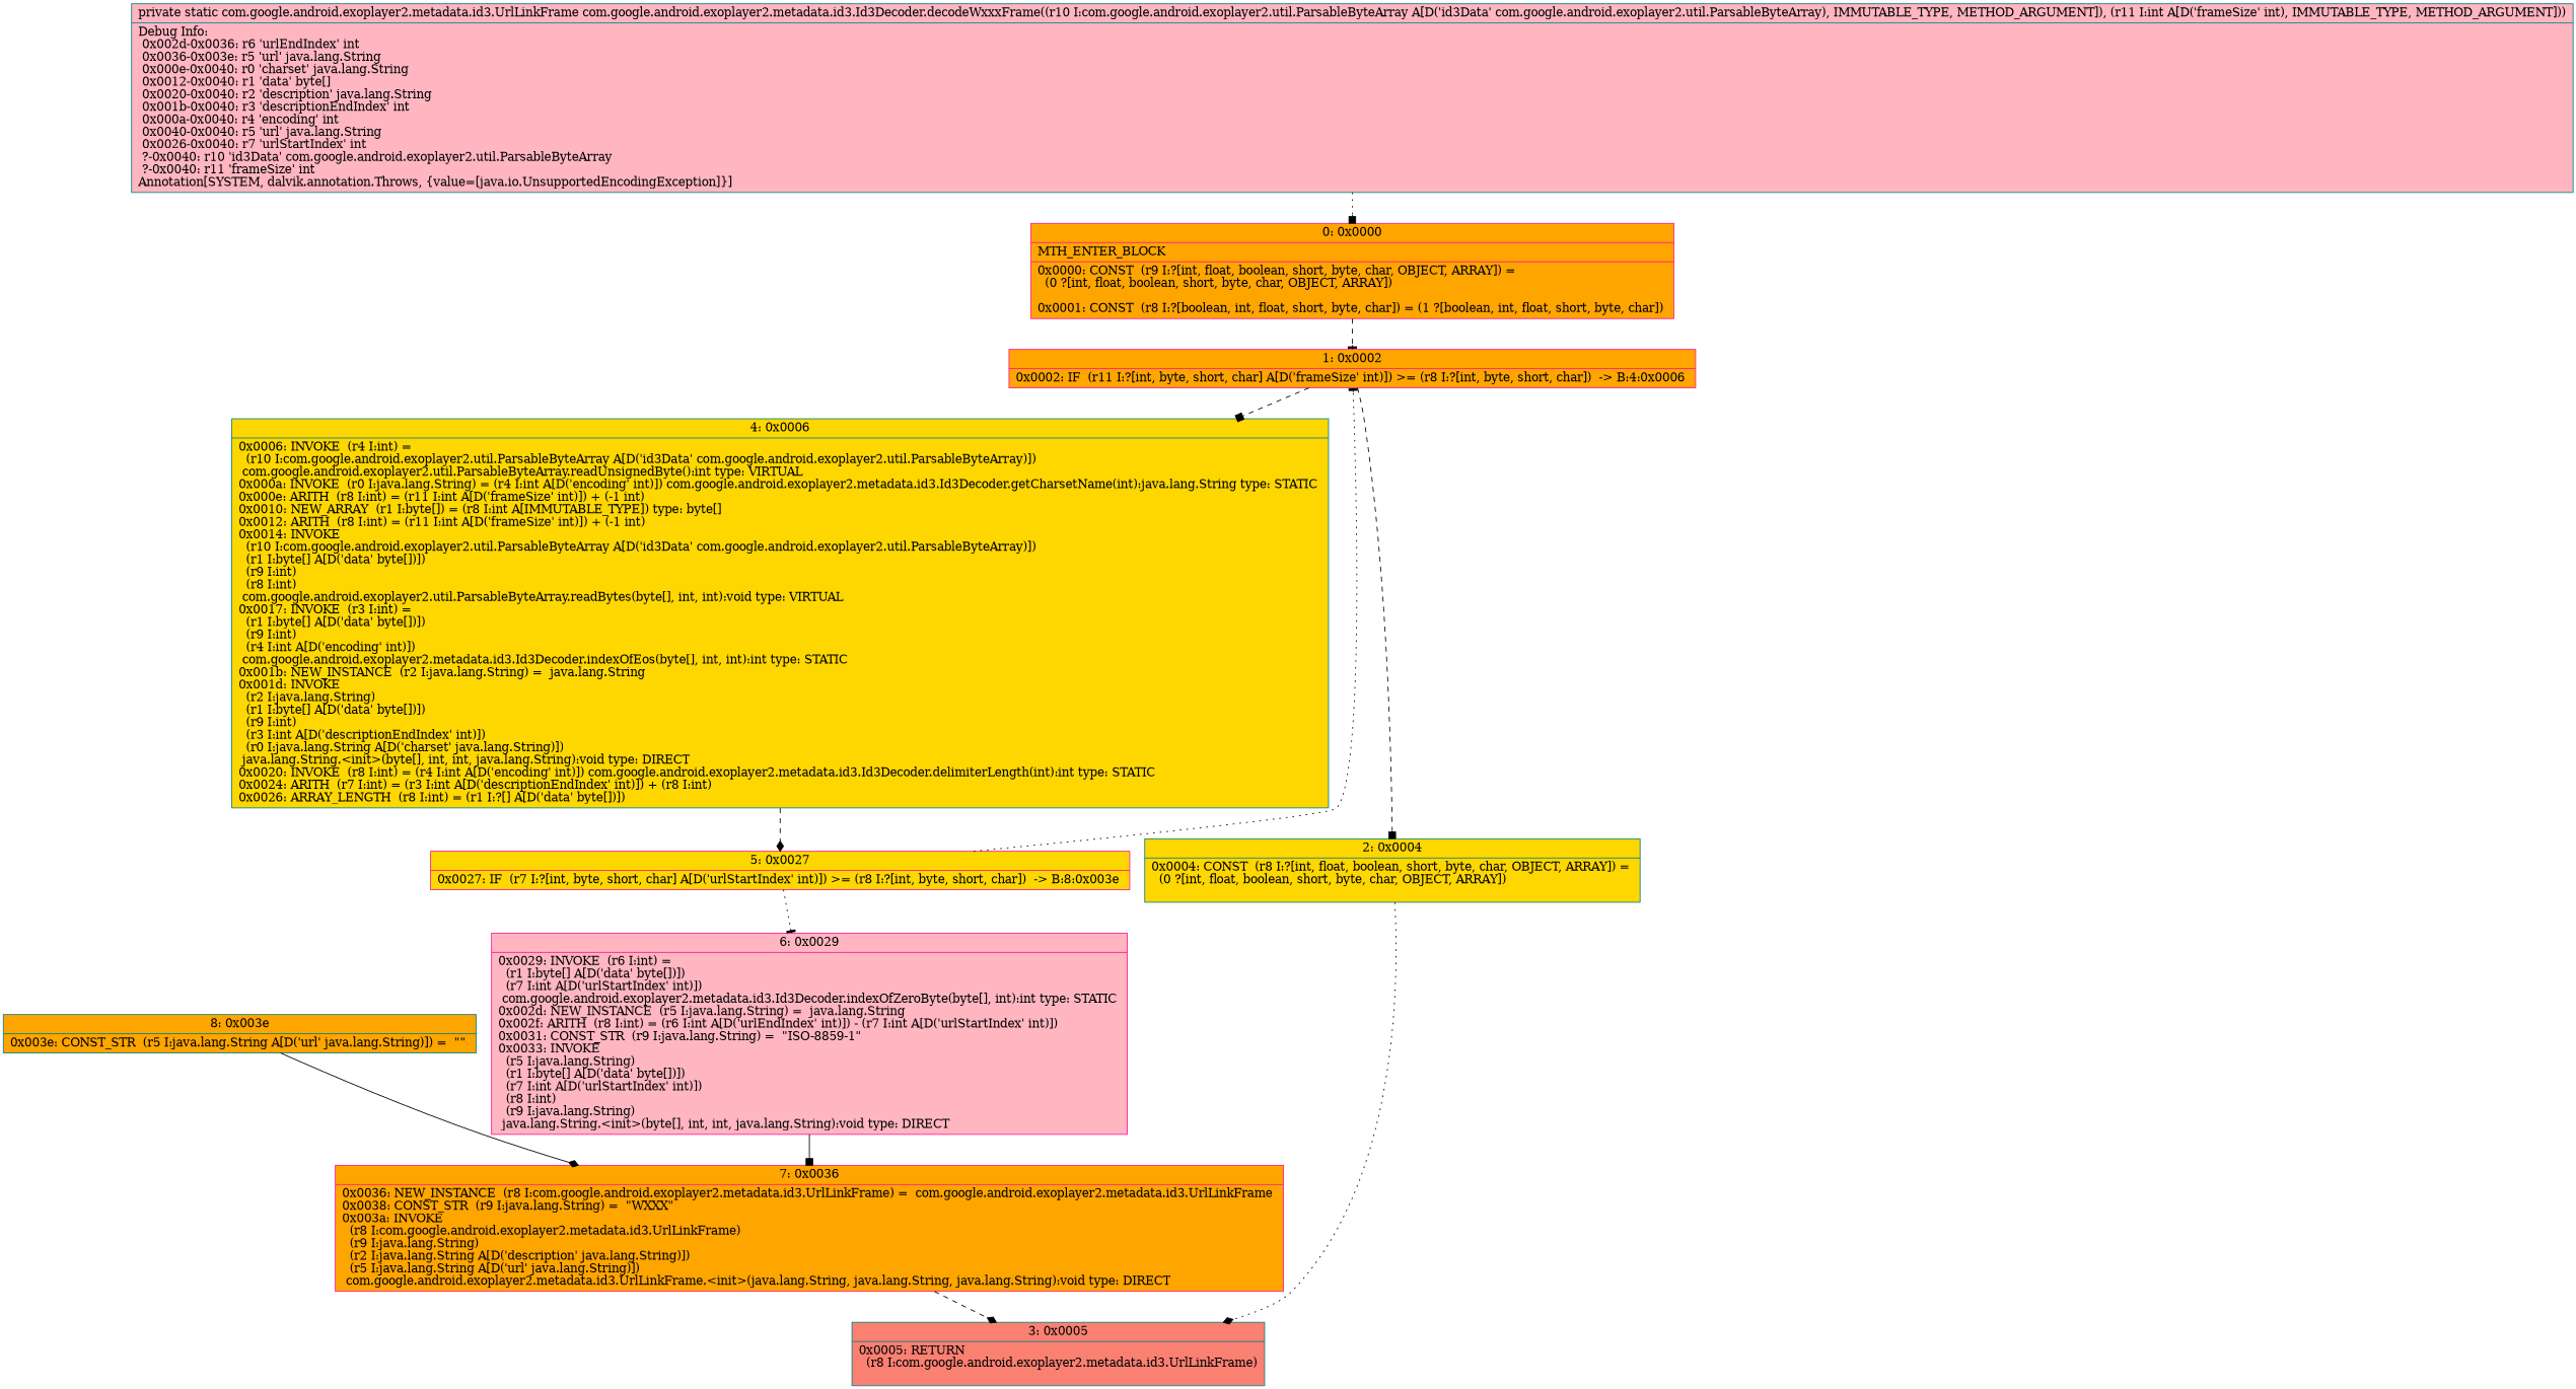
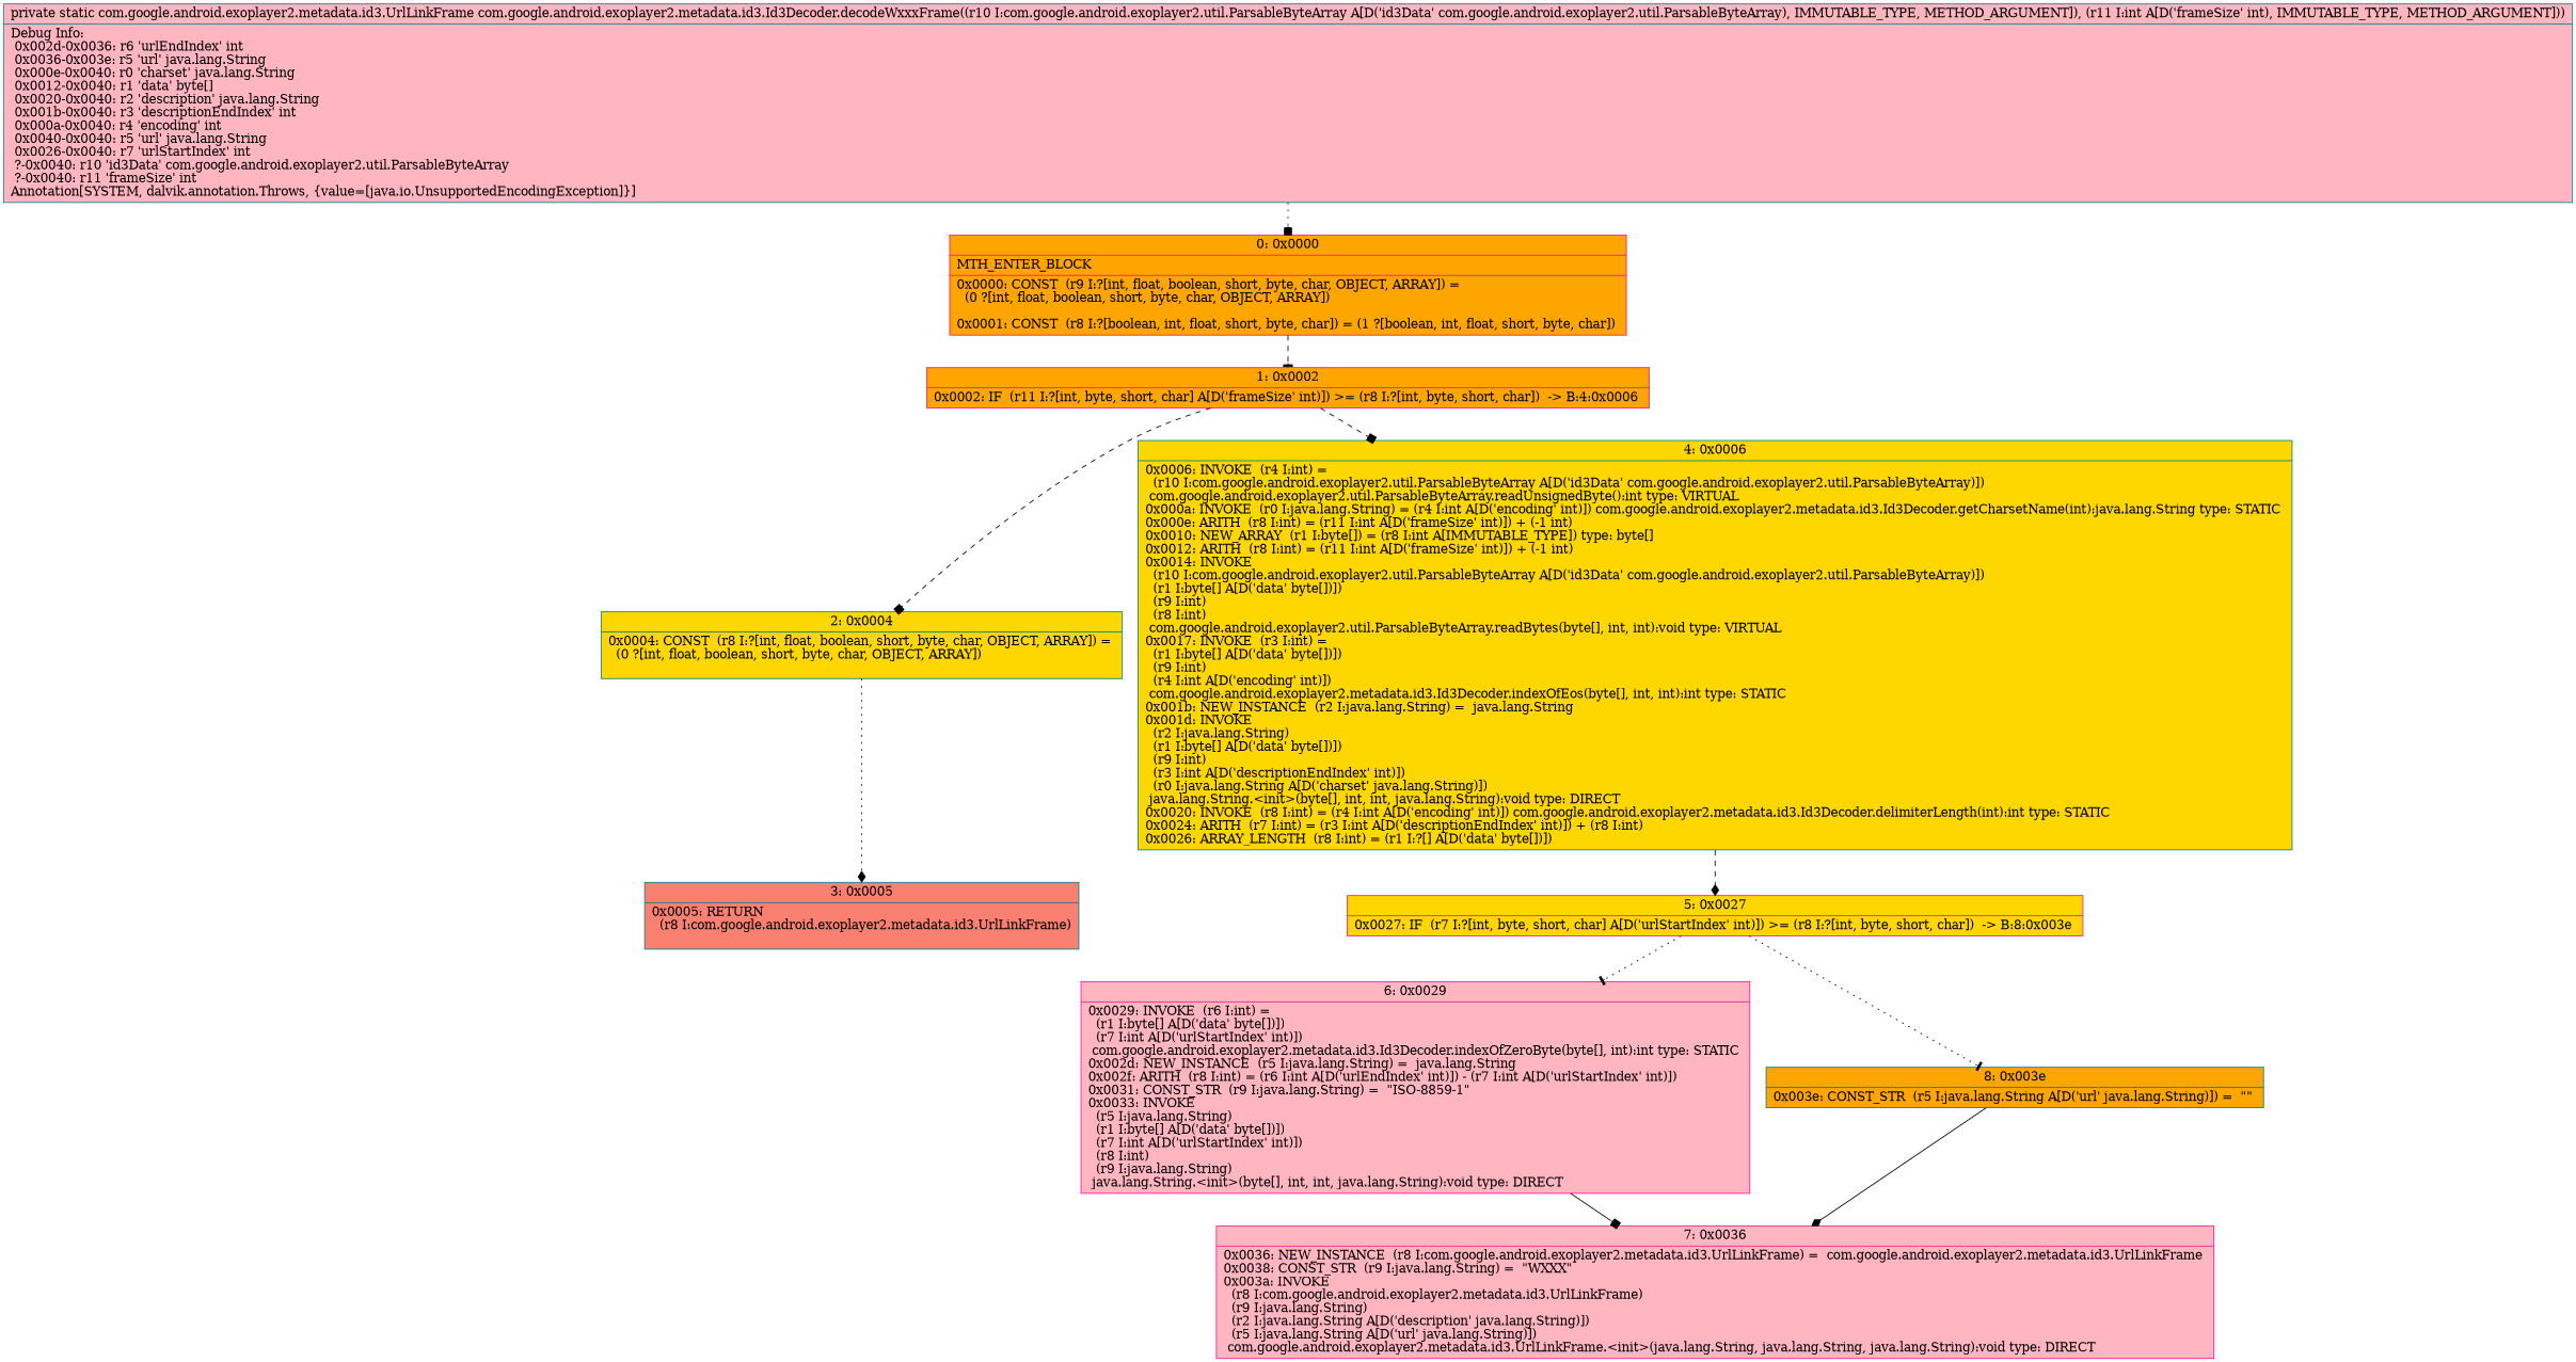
  digraph {
    fontname="DejaVu Serif"
    node [color=deeppink fillcolor=orange fontname="DejaVu Serif" shape=record style=filled]
    edge [arrowhead=box fontname="DejaVu Serif" style=dashed]
    n1 [label="{0\:\ 0x0000|MTH_ENTER_BLOCK\l|0x0000: CONST  (r9 I:?[int, float, boolean, short, byte, char, OBJECT, ARRAY]) = \l  (0 ?[int, float, boolean, short, byte, char, OBJECT, ARRAY])\l \l0x0001: CONST  (r8 I:?[boolean, int, float, short, byte, char]) = (1 ?[boolean, int, float, short, byte, char]) \l}"]
    n2 [label="{1\:\ 0x0002|0x0002: IF  (r11 I:?[int, byte, short, char] A[D('frameSize' int)]) \>= (r8 I:?[int, byte, short, char])  \-\> B:4:0x0006 \l}"]
    n3 [color=teal fillcolor=gold label="{2\:\ 0x0004|0x0004: CONST  (r8 I:?[int, float, boolean, short, byte, char, OBJECT, ARRAY]) = \l  (0 ?[int, float, boolean, short, byte, char, OBJECT, ARRAY])\l \l}"]
    n4 [color=teal fillcolor=gold label="{4\:\ 0x0006|0x0006: INVOKE  (r4 I:int) = \l  (r10 I:com.google.android.exoplayer2.util.ParsableByteArray A[D('id3Data' com.google.android.exoplayer2.util.ParsableByteArray)])\l com.google.android.exoplayer2.util.ParsableByteArray.readUnsignedByte():int type: VIRTUAL \l0x000a: INVOKE  (r0 I:java.lang.String) = (r4 I:int A[D('encoding' int)]) com.google.android.exoplayer2.metadata.id3.Id3Decoder.getCharsetName(int):java.lang.String type: STATIC \l0x000e: ARITH  (r8 I:int) = (r11 I:int A[D('frameSize' int)]) + (\-1 int) \l0x0010: NEW_ARRAY  (r1 I:byte[]) = (r8 I:int A[IMMUTABLE_TYPE]) type: byte[] \l0x0012: ARITH  (r8 I:int) = (r11 I:int A[D('frameSize' int)]) + (\-1 int) \l0x0014: INVOKE  \l  (r10 I:com.google.android.exoplayer2.util.ParsableByteArray A[D('id3Data' com.google.android.exoplayer2.util.ParsableByteArray)])\l  (r1 I:byte[] A[D('data' byte[])])\l  (r9 I:int)\l  (r8 I:int)\l com.google.android.exoplayer2.util.ParsableByteArray.readBytes(byte[], int, int):void type: VIRTUAL \l0x0017: INVOKE  (r3 I:int) = \l  (r1 I:byte[] A[D('data' byte[])])\l  (r9 I:int)\l  (r4 I:int A[D('encoding' int)])\l com.google.android.exoplayer2.metadata.id3.Id3Decoder.indexOfEos(byte[], int, int):int type: STATIC \l0x001b: NEW_INSTANCE  (r2 I:java.lang.String) =  java.lang.String \l0x001d: INVOKE  \l  (r2 I:java.lang.String)\l  (r1 I:byte[] A[D('data' byte[])])\l  (r9 I:int)\l  (r3 I:int A[D('descriptionEndIndex' int)])\l  (r0 I:java.lang.String A[D('charset' java.lang.String)])\l java.lang.String.\<init\>(byte[], int, int, java.lang.String):void type: DIRECT \l0x0020: INVOKE  (r8 I:int) = (r4 I:int A[D('encoding' int)]) com.google.android.exoplayer2.metadata.id3.Id3Decoder.delimiterLength(int):int type: STATIC \l0x0024: ARITH  (r7 I:int) = (r3 I:int A[D('descriptionEndIndex' int)]) + (r8 I:int) \l0x0026: ARRAY_LENGTH  (r8 I:int) = (r1 I:?[] A[D('data' byte[])]) \l}"]
    n5 [color=teal fillcolor=salmon label="{3\:\ 0x0005|0x0005: RETURN  \l  (r8 I:com.google.android.exoplayer2.metadata.id3.UrlLinkFrame)\l \l}"]
    n6 [fillcolor=gold label="{5\:\ 0x0027|0x0027: IF  (r7 I:?[int, byte, short, char] A[D('urlStartIndex' int)]) \>= (r8 I:?[int, byte, short, char])  \-\> B:8:0x003e \l}"]
    n7 [fillcolor=lightpink label="{6\:\ 0x0029|0x0029: INVOKE  (r6 I:int) = \l  (r1 I:byte[] A[D('data' byte[])])\l  (r7 I:int A[D('urlStartIndex' int)])\l com.google.android.exoplayer2.metadata.id3.Id3Decoder.indexOfZeroByte(byte[], int):int type: STATIC \l0x002d: NEW_INSTANCE  (r5 I:java.lang.String) =  java.lang.String \l0x002f: ARITH  (r8 I:int) = (r6 I:int A[D('urlEndIndex' int)]) \- (r7 I:int A[D('urlStartIndex' int)]) \l0x0031: CONST_STR  (r9 I:java.lang.String) =  \"ISO\-8859\-1\" \l0x0033: INVOKE  \l  (r5 I:java.lang.String)\l  (r1 I:byte[] A[D('data' byte[])])\l  (r7 I:int A[D('urlStartIndex' int)])\l  (r8 I:int)\l  (r9 I:java.lang.String)\l java.lang.String.\<init\>(byte[], int, int, java.lang.String):void type: DIRECT \l}"]
    n8 [color=teal label="{8\:\ 0x003e|0x003e: CONST_STR  (r5 I:java.lang.String A[D('url' java.lang.String)]) =  \"\" \l}"]
-   n9 [label="{7\:\ 0x0036|0x0036: NEW_INSTANCE  (r8 I:com.google.android.exoplayer2.metadata.id3.UrlLinkFrame) =  com.google.android.exoplayer2.metadata.id3.UrlLinkFrame \l0x0038: CONST_STR  (r9 I:java.lang.String) =  \"WXXX\" \l0x003a: INVOKE  \l  (r8 I:com.google.android.exoplayer2.metadata.id3.UrlLinkFrame)\l  (r9 I:java.lang.String)\l  (r2 I:java.lang.String A[D('description' java.lang.String)])\l  (r5 I:java.lang.String A[D('url' java.lang.String)])\l com.google.android.exoplayer2.metadata.id3.UrlLinkFrame.\<init\>(java.lang.String, java.lang.String, java.lang.String):void type: DIRECT \l}"]
+   n9 [fillcolor=lightpink label="{7\:\ 0x0036|0x0036: NEW_INSTANCE  (r8 I:com.google.android.exoplayer2.metadata.id3.UrlLinkFrame) =  com.google.android.exoplayer2.metadata.id3.UrlLinkFrame \l0x0038: CONST_STR  (r9 I:java.lang.String) =  \"WXXX\" \l0x003a: INVOKE  \l  (r8 I:com.google.android.exoplayer2.metadata.id3.UrlLinkFrame)\l  (r9 I:java.lang.String)\l  (r2 I:java.lang.String A[D('description' java.lang.String)])\l  (r5 I:java.lang.String A[D('url' java.lang.String)])\l com.google.android.exoplayer2.metadata.id3.UrlLinkFrame.\<init\>(java.lang.String, java.lang.String, java.lang.String):void type: DIRECT \l}"]
    n10 [color=teal fillcolor=lightpink label="{private static com.google.android.exoplayer2.metadata.id3.UrlLinkFrame com.google.android.exoplayer2.metadata.id3.Id3Decoder.decodeWxxxFrame((r10 I:com.google.android.exoplayer2.util.ParsableByteArray A[D('id3Data' com.google.android.exoplayer2.util.ParsableByteArray), IMMUTABLE_TYPE, METHOD_ARGUMENT]), (r11 I:int A[D('frameSize' int), IMMUTABLE_TYPE, METHOD_ARGUMENT]))  | Debug Info:\l  0x002d\-0x0036: r6 'urlEndIndex' int\l  0x0036\-0x003e: r5 'url' java.lang.String\l  0x000e\-0x0040: r0 'charset' java.lang.String\l  0x0012\-0x0040: r1 'data' byte[]\l  0x0020\-0x0040: r2 'description' java.lang.String\l  0x001b\-0x0040: r3 'descriptionEndIndex' int\l  0x000a\-0x0040: r4 'encoding' int\l  0x0040\-0x0040: r5 'url' java.lang.String\l  0x0026\-0x0040: r7 'urlStartIndex' int\l  ?\-0x0040: r10 'id3Data' com.google.android.exoplayer2.util.ParsableByteArray\l  ?\-0x0040: r11 'frameSize' int\lAnnotation[SYSTEM, dalvik.annotation.Throws, \{value=[java.io.UnsupportedEncodingException]\}]\l}"]
    n1 -> n2 [arrowhead=tee]
    n2 -> n3
    n2 -> n4
    n3 -> n5 [arrowhead=diamond style=dotted]
    n4 -> n6 [arrowhead=diamond]
    n6 -> n7 [arrowhead=tee style=dotted]
-   n6 -> n2 [arrowhead=tee style=dotted]
+   n6 -> n8 [arrowhead=tee style=dotted]
    n7 -> n9 [style=solid]
    n8 -> n9 [arrowhead=diamond style=solid]
-   n9 -> n5 [arrowhead=diamond]
    n10 -> n1 [style=dotted]
  }
